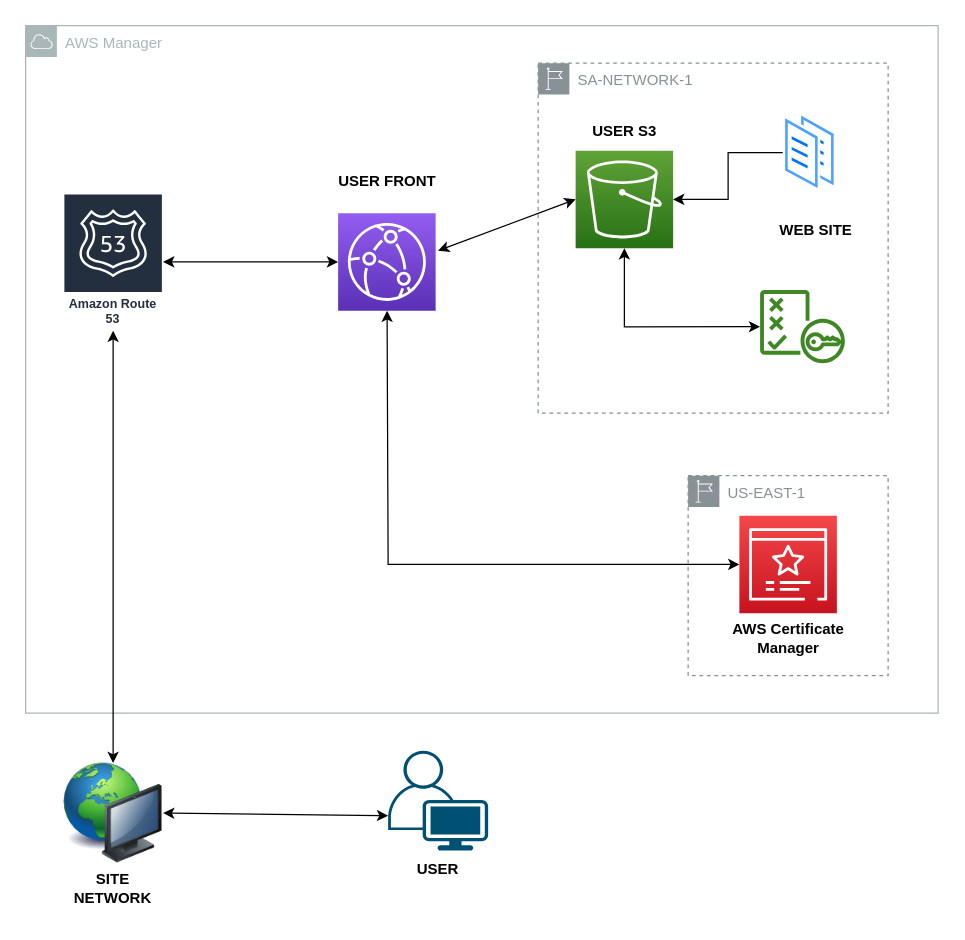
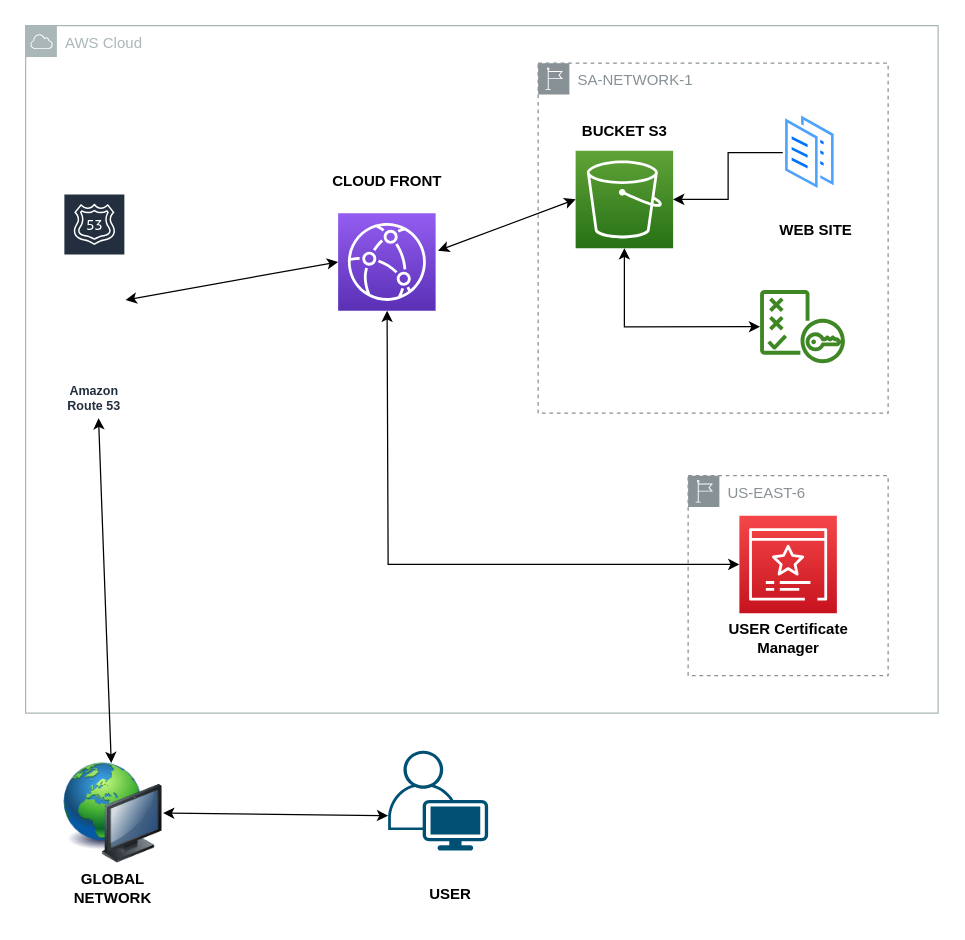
  <mxCell id="0" />
  <mxCell id="1" parent="0" />
- <mxCell id="2" value="AWS Manager" style="sketch=0;outlineConnect=0;gradientColor=none;html=1;whiteSpace=wrap;fontSize=12;fontStyle=0;shape=mxgraph.aws4.group;grIcon=mxgraph.aws4.group_aws_cloud;strokeColor=#AAB7B8;fillColor=none;verticalAlign=top;align=left;spacingLeft=30;fontColor=#AAB7B8;dashed=0;" vertex="1" parent="1"><mxGeometry x="20" y="20" width="730" height="550" as="geometry" /></mxCell>
+ <mxCell id="2" value="AWS Cloud" style="sketch=0;outlineConnect=0;gradientColor=none;html=1;whiteSpace=wrap;fontSize=12;fontStyle=0;shape=mxgraph.aws4.group;grIcon=mxgraph.aws4.group_aws_cloud;strokeColor=#AAB7B8;fillColor=none;verticalAlign=top;align=left;spacingLeft=30;fontColor=#AAB7B8;dashed=0;" vertex="1" parent="1"><mxGeometry x="20" y="20" width="730" height="550" as="geometry" /></mxCell>
  <mxCell id="3" value="SA-NETWORK-1" style="sketch=0;outlineConnect=0;gradientColor=none;html=1;whiteSpace=wrap;fontSize=12;fontStyle=0;shape=mxgraph.aws4.group;grIcon=mxgraph.aws4.group_region;strokeColor=#879196;fillColor=none;verticalAlign=top;align=left;spacingLeft=30;fontColor=#879196;dashed=1;" vertex="1" parent="1"><mxGeometry x="430" y="50" width="280" height="280" as="geometry" /></mxCell>
- <mxCell id="4" value="US-EAST-1" style="sketch=0;outlineConnect=0;gradientColor=none;html=1;whiteSpace=wrap;fontSize=12;fontStyle=0;shape=mxgraph.aws4.group;grIcon=mxgraph.aws4.group_region;strokeColor=#879196;fillColor=none;verticalAlign=top;align=left;spacingLeft=30;fontColor=#879196;dashed=1;" vertex="1" parent="1"><mxGeometry x="550" y="380" width="160" height="160" as="geometry" /></mxCell>
+ <mxCell id="4" value="US-EAST-6" style="sketch=0;outlineConnect=0;gradientColor=none;html=1;whiteSpace=wrap;fontSize=12;fontStyle=0;shape=mxgraph.aws4.group;grIcon=mxgraph.aws4.group_region;strokeColor=#879196;fillColor=none;verticalAlign=top;align=left;spacingLeft=30;fontColor=#879196;dashed=1;" vertex="1" parent="1"><mxGeometry x="550" y="380" width="160" height="160" as="geometry" /></mxCell>
  <mxCell id="5" value="" style="sketch=0;points=[[0,0,0],[0.25,0,0],[0.5,0,0],[0.75,0,0],[1,0,0],[0,1,0],[0.25,1,0],[0.5,1,0],[0.75,1,0],[1,1,0],[0,0.25,0],[0,0.5,0],[0,0.75,0],[1,0.25,0],[1,0.5,0],[1,0.75,0]];outlineConnect=0;fontColor=#232F3E;gradientColor=#60A337;gradientDirection=north;fillColor=#277116;strokeColor=#ffffff;dashed=0;verticalLabelPosition=bottom;verticalAlign=top;align=center;html=1;fontSize=12;fontStyle=0;aspect=fixed;shape=mxgraph.aws4.resourceIcon;resIcon=mxgraph.aws4.s3;" vertex="1" parent="1"><mxGeometry x="460" y="120" width="78" height="78" as="geometry" /></mxCell>
  <mxCell id="6" value="" style="edgeStyle=orthogonalEdgeStyle;rounded=0;orthogonalLoop=1;jettySize=auto;html=1;" edge="1" parent="1" source="7" target="5"><mxGeometry relative="1" as="geometry" /></mxCell>
  <mxCell id="7" value="" style="image;aspect=fixed;perimeter=ellipsePerimeter;html=1;align=center;shadow=0;dashed=0;spacingTop=3;image=img/lib/active_directory/documents.svg;" vertex="1" parent="1"><mxGeometry x="626" y="88.85" width="43" height="65.15" as="geometry" /></mxCell>
  <mxCell id="8" value="" style="sketch=0;outlineConnect=0;fontColor=#232F3E;gradientColor=none;fillColor=#3F8624;strokeColor=none;dashed=0;verticalLabelPosition=bottom;verticalAlign=top;align=center;html=1;fontSize=12;fontStyle=0;aspect=fixed;pointerEvents=1;shape=mxgraph.aws4.policy;" vertex="1" parent="1"><mxGeometry x="607.5" y="231.59" width="68" height="58.41" as="geometry" /></mxCell>
  <mxCell id="9" value="" style="endArrow=classic;startArrow=classic;html=1;rounded=0;entryX=0.5;entryY=1;entryDx=0;entryDy=0;entryPerimeter=0;" edge="1" parent="1" source="8" target="5"><mxGeometry width="50" height="50" relative="1" as="geometry"><mxPoint x="360" y="300" as="sourcePoint" /><mxPoint x="410" y="250" as="targetPoint" /><Array as="points"><mxPoint x="499" y="261" /></Array></mxGeometry></mxCell>
  <mxCell id="10" value="" style="sketch=0;points=[[0,0,0],[0.25,0,0],[0.5,0,0],[0.75,0,0],[1,0,0],[0,1,0],[0.25,1,0],[0.5,1,0],[0.75,1,0],[1,1,0],[0,0.25,0],[0,0.5,0],[0,0.75,0],[1,0.25,0],[1,0.5,0],[1,0.75,0]];outlineConnect=0;fontColor=#232F3E;gradientColor=#F54749;gradientDirection=north;fillColor=#C7131F;strokeColor=#ffffff;dashed=0;verticalLabelPosition=bottom;verticalAlign=top;align=center;html=1;fontSize=12;fontStyle=0;aspect=fixed;shape=mxgraph.aws4.resourceIcon;resIcon=mxgraph.aws4.certificate_manager_3;" vertex="1" parent="1"><mxGeometry x="591" y="412" width="78" height="78" as="geometry" /></mxCell>
  <mxCell id="11" value="" style="sketch=0;points=[[0,0,0],[0.25,0,0],[0.5,0,0],[0.75,0,0],[1,0,0],[0,1,0],[0.25,1,0],[0.5,1,0],[0.75,1,0],[1,1,0],[0,0.25,0],[0,0.5,0],[0,0.75,0],[1,0.25,0],[1,0.5,0],[1,0.75,0]];outlineConnect=0;fontColor=#232F3E;gradientColor=#945DF2;gradientDirection=north;fillColor=#5A30B5;strokeColor=#ffffff;dashed=0;verticalLabelPosition=bottom;verticalAlign=top;align=center;html=1;fontSize=12;fontStyle=0;aspect=fixed;shape=mxgraph.aws4.resourceIcon;resIcon=mxgraph.aws4.cloudfront;" vertex="1" parent="1"><mxGeometry x="270" y="170" width="78" height="78" as="geometry" /></mxCell>
- <mxCell id="12" value="Amazon Route 53" style="sketch=0;outlineConnect=0;fontColor=#232F3E;gradientColor=none;strokeColor=#ffffff;fillColor=#232F3E;dashed=0;verticalLabelPosition=middle;verticalAlign=bottom;align=center;html=1;whiteSpace=wrap;fontSize=10;fontStyle=1;spacing=3;shape=mxgraph.aws4.productIcon;prIcon=mxgraph.aws4.route_53;" vertex="1" parent="1"><mxGeometry x="50" y="154" width="80" height="110" as="geometry" /></mxCell>
+ <mxCell id="12" value="Amazon Route 53" style="sketch=0;outlineConnect=0;fontColor=#232F3E;gradientColor=none;strokeColor=#ffffff;fillColor=#232F3E;dashed=0;verticalLabelPosition=middle;verticalAlign=bottom;align=center;html=1;whiteSpace=wrap;fontSize=10;fontStyle=1;spacing=3;shape=mxgraph.aws4.productIcon;prIcon=mxgraph.aws4.route_53;" vertex="1" parent="1"><mxGeometry x="50" y="154" width="50" height="180" as="geometry" /></mxCell>
  <mxCell id="13" value="" style="endArrow=classic;startArrow=classic;html=1;rounded=0;entryX=0;entryY=0.5;entryDx=0;entryDy=0;entryPerimeter=0;" edge="1" parent="1" target="5"><mxGeometry width="50" height="50" relative="1" as="geometry"><mxPoint x="350" y="200" as="sourcePoint" /><mxPoint x="410" y="250" as="targetPoint" /></mxGeometry></mxCell>
  <mxCell id="14" value="" style="endArrow=classic;startArrow=classic;html=1;rounded=0;entryX=0;entryY=0.5;entryDx=0;entryDy=0;entryPerimeter=0;" edge="1" parent="1" source="11" target="10"><mxGeometry width="50" height="50" relative="1" as="geometry"><mxPoint x="350" y="220" as="sourcePoint" /><mxPoint x="501" y="139" as="targetPoint" /><Array as="points"><mxPoint x="310" y="451" /></Array></mxGeometry></mxCell>
  <mxCell id="15" value="" style="endArrow=classic;startArrow=classic;html=1;rounded=0;entryX=0;entryY=0.5;entryDx=0;entryDy=0;entryPerimeter=0;" edge="1" parent="1" source="12" target="11"><mxGeometry width="50" height="50" relative="1" as="geometry"><mxPoint x="220" y="300" as="sourcePoint" /><mxPoint x="463" y="501" as="targetPoint" /></mxGeometry></mxCell>
  <mxCell id="16" value="" style="image;html=1;image=img/lib/clip_art/computers/Network_128x128.png" vertex="1" parent="1"><mxGeometry x="50" y="610" width="80" height="80" as="geometry" /></mxCell>
  <mxCell id="17" value="" style="endArrow=classic;startArrow=classic;html=1;rounded=0;" edge="1" parent="1" source="12" target="16"><mxGeometry width="50" height="50" relative="1" as="geometry"><mxPoint x="360" y="300" as="sourcePoint" /><mxPoint x="410" y="250" as="targetPoint" /></mxGeometry></mxCell>
  <mxCell id="18" value="" style="points=[[0.35,0,0],[0.98,0.51,0],[1,0.71,0],[0.67,1,0],[0,0.795,0],[0,0.65,0]];verticalLabelPosition=bottom;sketch=0;html=1;verticalAlign=top;aspect=fixed;align=center;pointerEvents=1;shape=mxgraph.cisco19.user;fillColor=#005073;strokeColor=none;" vertex="1" parent="1"><mxGeometry x="310" y="600" width="80" height="80" as="geometry" /></mxCell>
  <mxCell id="19" value="" style="endArrow=classic;startArrow=classic;html=1;rounded=0;entryX=1;entryY=0.5;entryDx=0;entryDy=0;exitX=0;exitY=0.65;exitDx=0;exitDy=0;exitPerimeter=0;" edge="1" parent="1" source="18" target="16"><mxGeometry width="50" height="50" relative="1" as="geometry"><mxPoint x="100" y="274" as="sourcePoint" /><mxPoint x="100" y="590" as="targetPoint" /></mxGeometry></mxCell>
- <mxCell id="20" value="&lt;b&gt;USER&lt;/b&gt;" style="text;html=1;strokeColor=none;fillColor=none;align=center;verticalAlign=middle;whiteSpace=wrap;rounded=0;" vertex="1" parent="1"><mxGeometry x="320" y="680" width="60" height="30" as="geometry" /></mxCell>
- <mxCell id="21" value="&lt;b&gt;SITE NETWORK&lt;/b&gt;" style="text;html=1;strokeColor=none;fillColor=none;align=center;verticalAlign=middle;whiteSpace=wrap;rounded=0;" vertex="1" parent="1"><mxGeometry x="55" y="690" width="70" height="40" as="geometry" /></mxCell>
- <mxCell id="22" value="&lt;b&gt;USER FRONT&lt;/b&gt;" style="text;html=1;strokeColor=none;fillColor=none;align=center;verticalAlign=middle;whiteSpace=wrap;rounded=0;" vertex="1" parent="1"><mxGeometry x="258.5" y="130" width="101" height="30" as="geometry" /></mxCell>
- <mxCell id="23" value="&lt;b&gt;USER S3&lt;/b&gt;" style="text;html=1;strokeColor=none;fillColor=none;align=center;verticalAlign=middle;whiteSpace=wrap;rounded=0;" vertex="1" parent="1"><mxGeometry x="448.5" y="90" width="101" height="30" as="geometry" /></mxCell>
+ <mxCell id="20" value="&lt;b&gt;USER&lt;/b&gt;" style="text;html=1;strokeColor=none;fillColor=none;align=center;verticalAlign=middle;whiteSpace=wrap;rounded=0;" vertex="1" parent="1"><mxGeometry x="330" y="700" width="60" height="30" as="geometry" /></mxCell>
+ <mxCell id="21" value="&lt;b&gt;GLOBAL NETWORK&lt;/b&gt;" style="text;html=1;strokeColor=none;fillColor=none;align=center;verticalAlign=middle;whiteSpace=wrap;rounded=0;" vertex="1" parent="1"><mxGeometry x="55" y="690" width="70" height="40" as="geometry" /></mxCell>
+ <mxCell id="22" value="&lt;b&gt;CLOUD FRONT&lt;/b&gt;" style="text;html=1;strokeColor=none;fillColor=none;align=center;verticalAlign=middle;whiteSpace=wrap;rounded=0;" vertex="1" parent="1"><mxGeometry x="258.5" y="130" width="101" height="30" as="geometry" /></mxCell>
+ <mxCell id="23" value="&lt;b&gt;BUCKET S3&lt;/b&gt;" style="text;html=1;strokeColor=none;fillColor=none;align=center;verticalAlign=middle;whiteSpace=wrap;rounded=0;" vertex="1" parent="1"><mxGeometry x="448.5" y="90" width="101" height="30" as="geometry" /></mxCell>
  <mxCell id="24" value="&lt;b&gt;WEB SITE&lt;/b&gt;" style="text;html=1;strokeColor=none;fillColor=none;align=center;verticalAlign=middle;whiteSpace=wrap;rounded=0;" vertex="1" parent="1"><mxGeometry x="602" y="169" width="101" height="30" as="geometry" /></mxCell>
- <mxCell id="25" value="&lt;b&gt;AWS Certificate Manager&lt;/b&gt;" style="text;html=1;strokeColor=none;fillColor=none;align=center;verticalAlign=middle;whiteSpace=wrap;rounded=0;" vertex="1" parent="1"><mxGeometry x="579.5" y="490" width="101" height="40" as="geometry" /></mxCell>
+ <mxCell id="25" value="&lt;b&gt;USER Certificate Manager&lt;/b&gt;" style="text;html=1;strokeColor=none;fillColor=none;align=center;verticalAlign=middle;whiteSpace=wrap;rounded=0;" vertex="1" parent="1"><mxGeometry x="579.5" y="490" width="101" height="40" as="geometry" /></mxCell>
